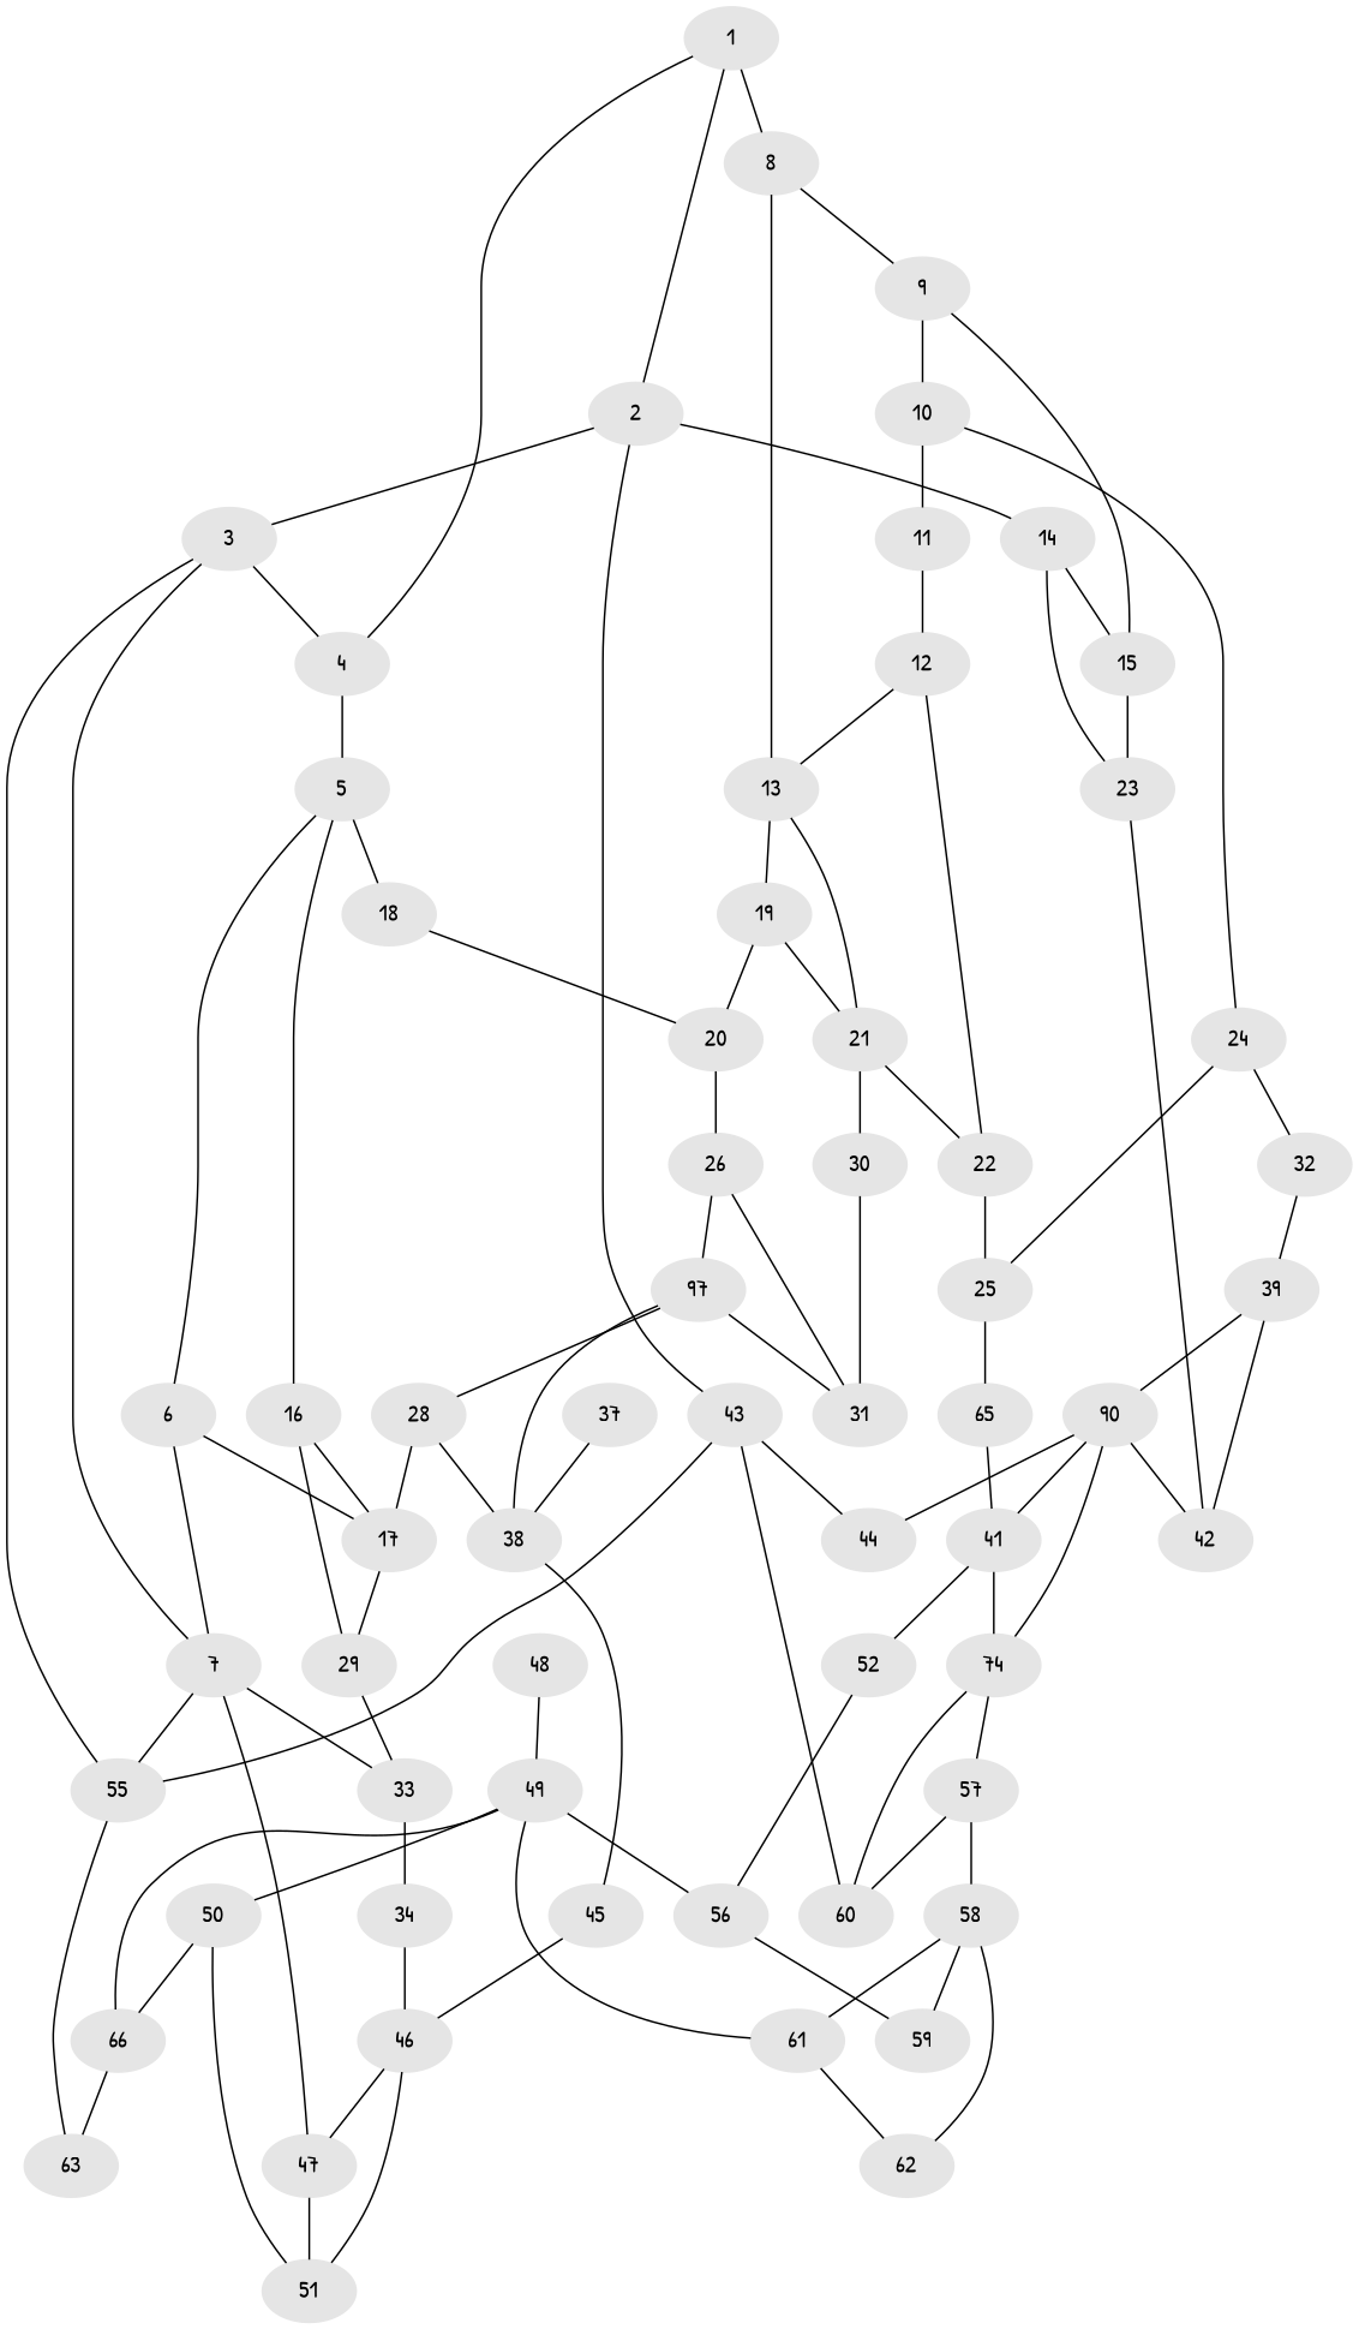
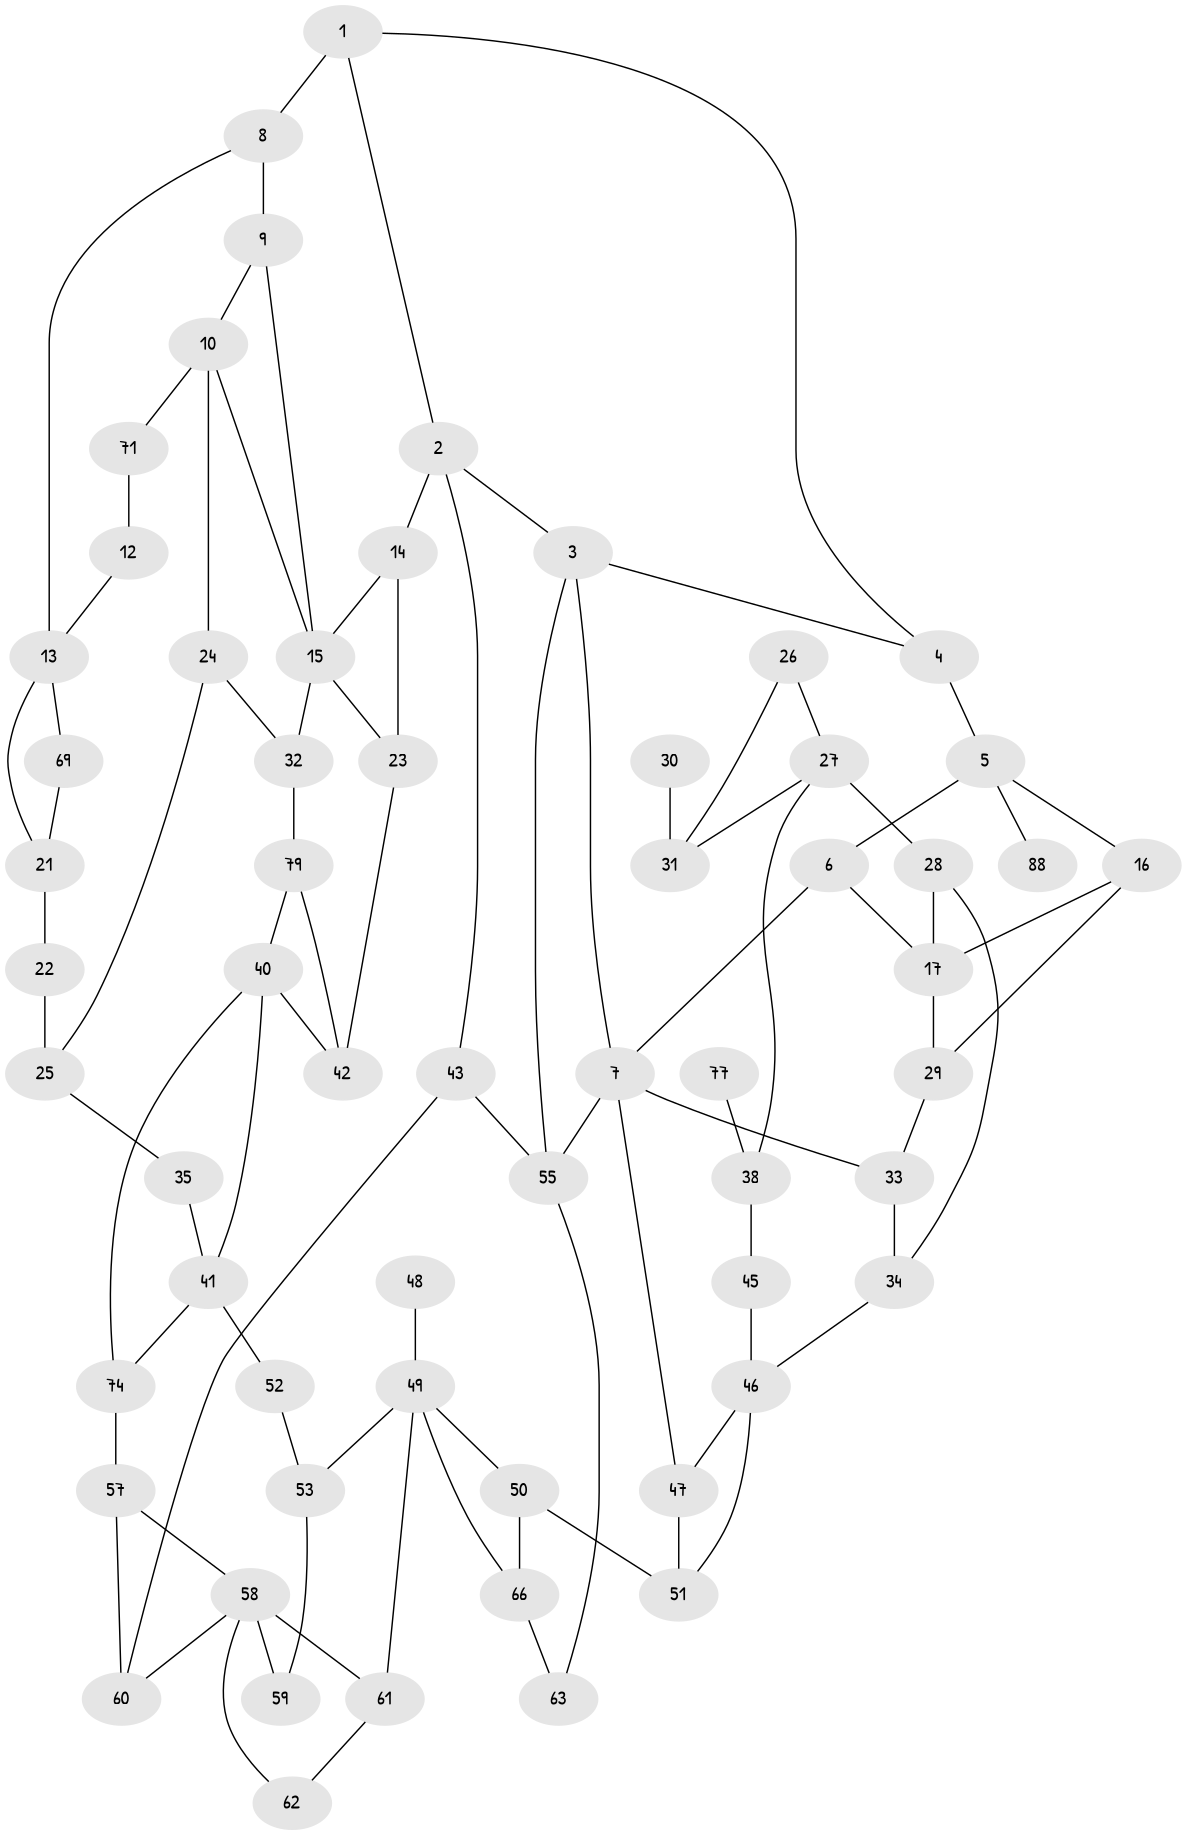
  graph {
    fontname="Patrick Hand"
    node [color=gray90 fontname="Patrick Hand" style=filled]
    edge [fontname="Patrick Hand" weight=1.0]
    1
    2
    4
    8
    3
    14
    43
    5
    9
    13
    7
    55
    15
    23
-   44
    60
    33
    47
    63
    6
    16
-   18
+   18 [label=88]
    17
    29
-   20
    34
    51
    10
-   19
+   19 [label=69]
    21
-   11
+   11 [label=71]
    24
    32
    12
    25
    22
    30
    42
-   39
+   39 [label=79]
    26
-   27 [label=97]
+   27
    31
-   35 [label=65]
+   35
    41
    28
    38
    45
    46
-   40 [label=90]
+   40
    n50 [label=74]
    52
-   37
+   37 [label=77]
    48
    49
    57
-   53 [label=56]
+   53
    50
    n58 [label=66]
    61
    59
    62
    58
    1 -- 2
    1 -- 4
    1 -- 8 [weight=2.0]
    2 -- 3
    2 -- 14
    2 -- 43
    4 -- 5 [weight=2.0]
    8 -- 9
    8 -- 13 [weight=2.0]
    3 -- 4
    3 -- 7
    3 -- 55
    14 -- 15
    14 -- 23
    43 -- 55
-   43 -- 44
    43 -- 60
    5 -- 6
    5 -- 16
    5 -- 18 [weight=2.0]
    9 -- 15
    9 -- 10
    13 -- 19
    13 -- 21
    7 -- 55
    7 -- 33
    7 -- 47 [weight=2.0]
    55 -- 63
    15 -- 23
+   15 -- 32 [weight=2.0]
    23 -- 42
    33 -- 34
    47 -- 51 [weight=2.0]
    6 -- 7
    6 -- 17
    16 -- 17
    16 -- 29
-   18 -- 20
    17 -- 29
    29 -- 33
-   20 -- 26
    34 -- 46
+   10 -- 15
    10 -- 11 [weight=2.0]
    10 -- 24
-   19 -- 20
    19 -- 21
    21 -- 22 [weight=2.0]
-   21 -- 30 [weight=2.0]
    11 -- 12
    24 -- 32
    24 -- 25
    32 -- 39
    12 -- 13
-   12 -- 22
    25 -- 35 [weight=2.0]
    22 -- 25 [weight=2.0]
    30 -- 31
    39 -- 42
    39 -- 40
    26 -- 27
    26 -- 31
    27 -- 31
    27 -- 28 [weight=2.0]
    27 -- 38
    35 -- 41 [weight=2.0]
    41 -- n50
    41 -- 52 [weight=2.0]
    28 -- 17 [weight=3.0]
-   28 -- 38
+   28 -- 34
    38 -- 45
    45 -- 46 [weight=2.0]
    46 -- 47 [weight=2.0]
    46 -- 51
-   40 -- 44 [weight=2.0]
    40 -- 42
    40 -- 41
    40 -- n50
    n50 -- 57
    52 -- 53
    37 -- 38
    48 -- 49 [weight=2.0]
    49 -- 53
    49 -- 50
    49 -- n58
    49 -- 61
    57 -- 60
    57 -- 58
    53 -- 59
    50 -- 51 [weight=2.0]
    50 -- n58 [weight=2.0]
    n58 -- 63
    61 -- 62
-   n50 -- 60
+   58 -- 60
    58 -- 61
    58 -- 59 [weight=2.0]
    58 -- 62
  }
